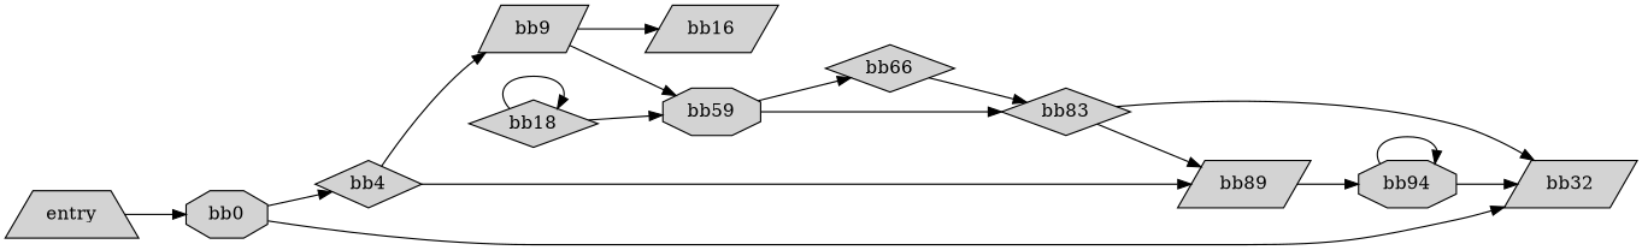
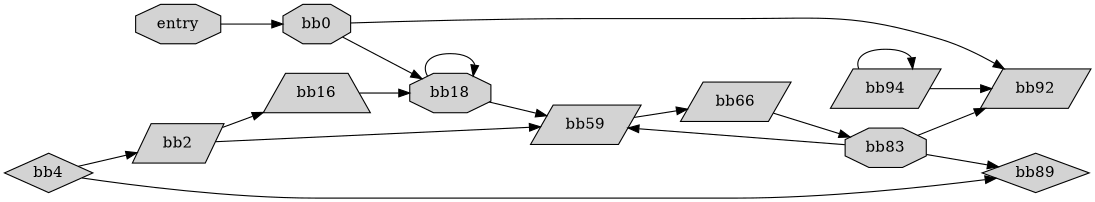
  digraph {
    fontname="DejaVu Serif"
    rankdir=LR
    node [fontname="DejaVu Serif" shape=parallelogram style=filled]
    edge [fontname="DejaVu Serif"]
-   n1 [label=entry shape=trapezium]
+   n1 [label=entry shape=octagon]
    n2 [label=bb0 shape=octagon]
    n3 [label=bb4 shape=diamond]
-   n4 [label=bb32]
-   n5 [label=bb9]
-   n6 [label=bb89]
-   n7 [label=bb16]
-   n8 [label=bb59 shape=octagon]
-   n9 [label=bb94 shape=octagon]
-   n10 [label=bb18 shape=diamond]
-   n11 [label=bb66 shape=diamond]
-   n12 [label=bb83 shape=diamond]
+   n4 [label=bb92]
+   n5 [label=bb2]
+   n6 [label=bb89 shape=diamond]
+   n7 [label=bb16 shape=trapezium]
+   n8 [label=bb59]
+   n9 [label=bb94]
+   n10 [label=bb18 shape=octagon]
+   n11 [label=bb66]
+   n12 [label=bb83 shape=octagon]
    n1 -> n2
-   n2 -> n3
+   n2 -> n10
    n2 -> n4
    n3 -> n5
    n3 -> n6
    n5 -> n7
    n5 -> n8
-   n6 -> n9
+   n7 -> n10
    n8 -> n11
-   n8 -> n12
+   n12 -> n8
    n9 -> n4
    n9 -> n9
    n10 -> n8
    n10 -> n10
    n11 -> n12
    n12 -> n4
    n12 -> n6
  }
